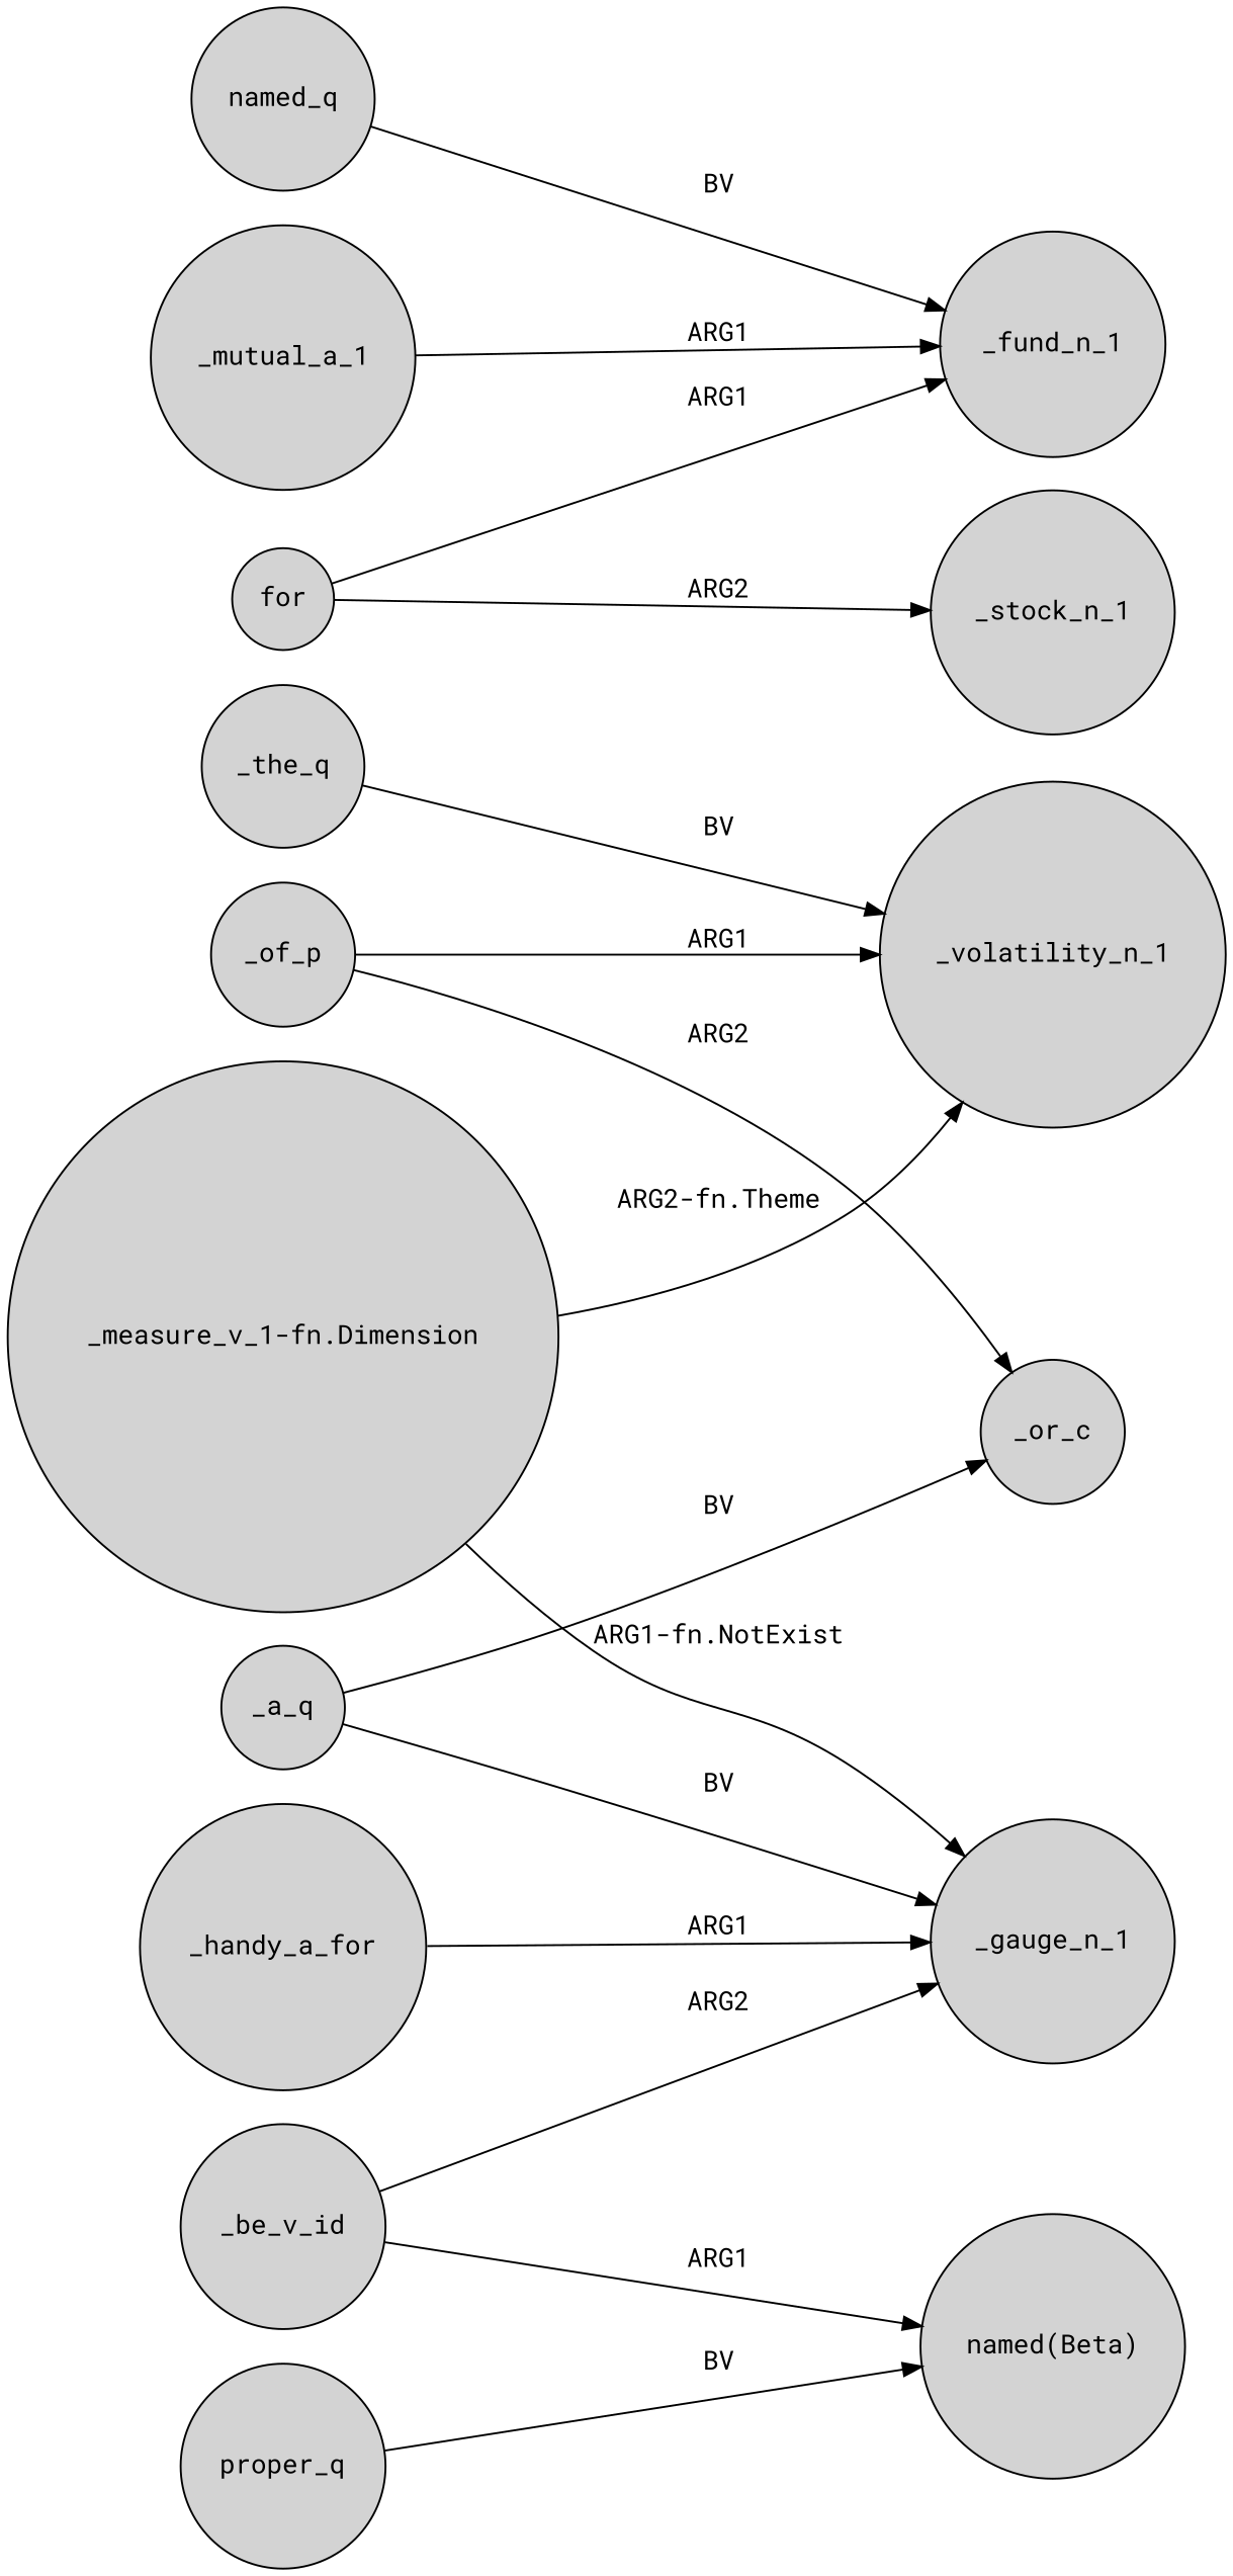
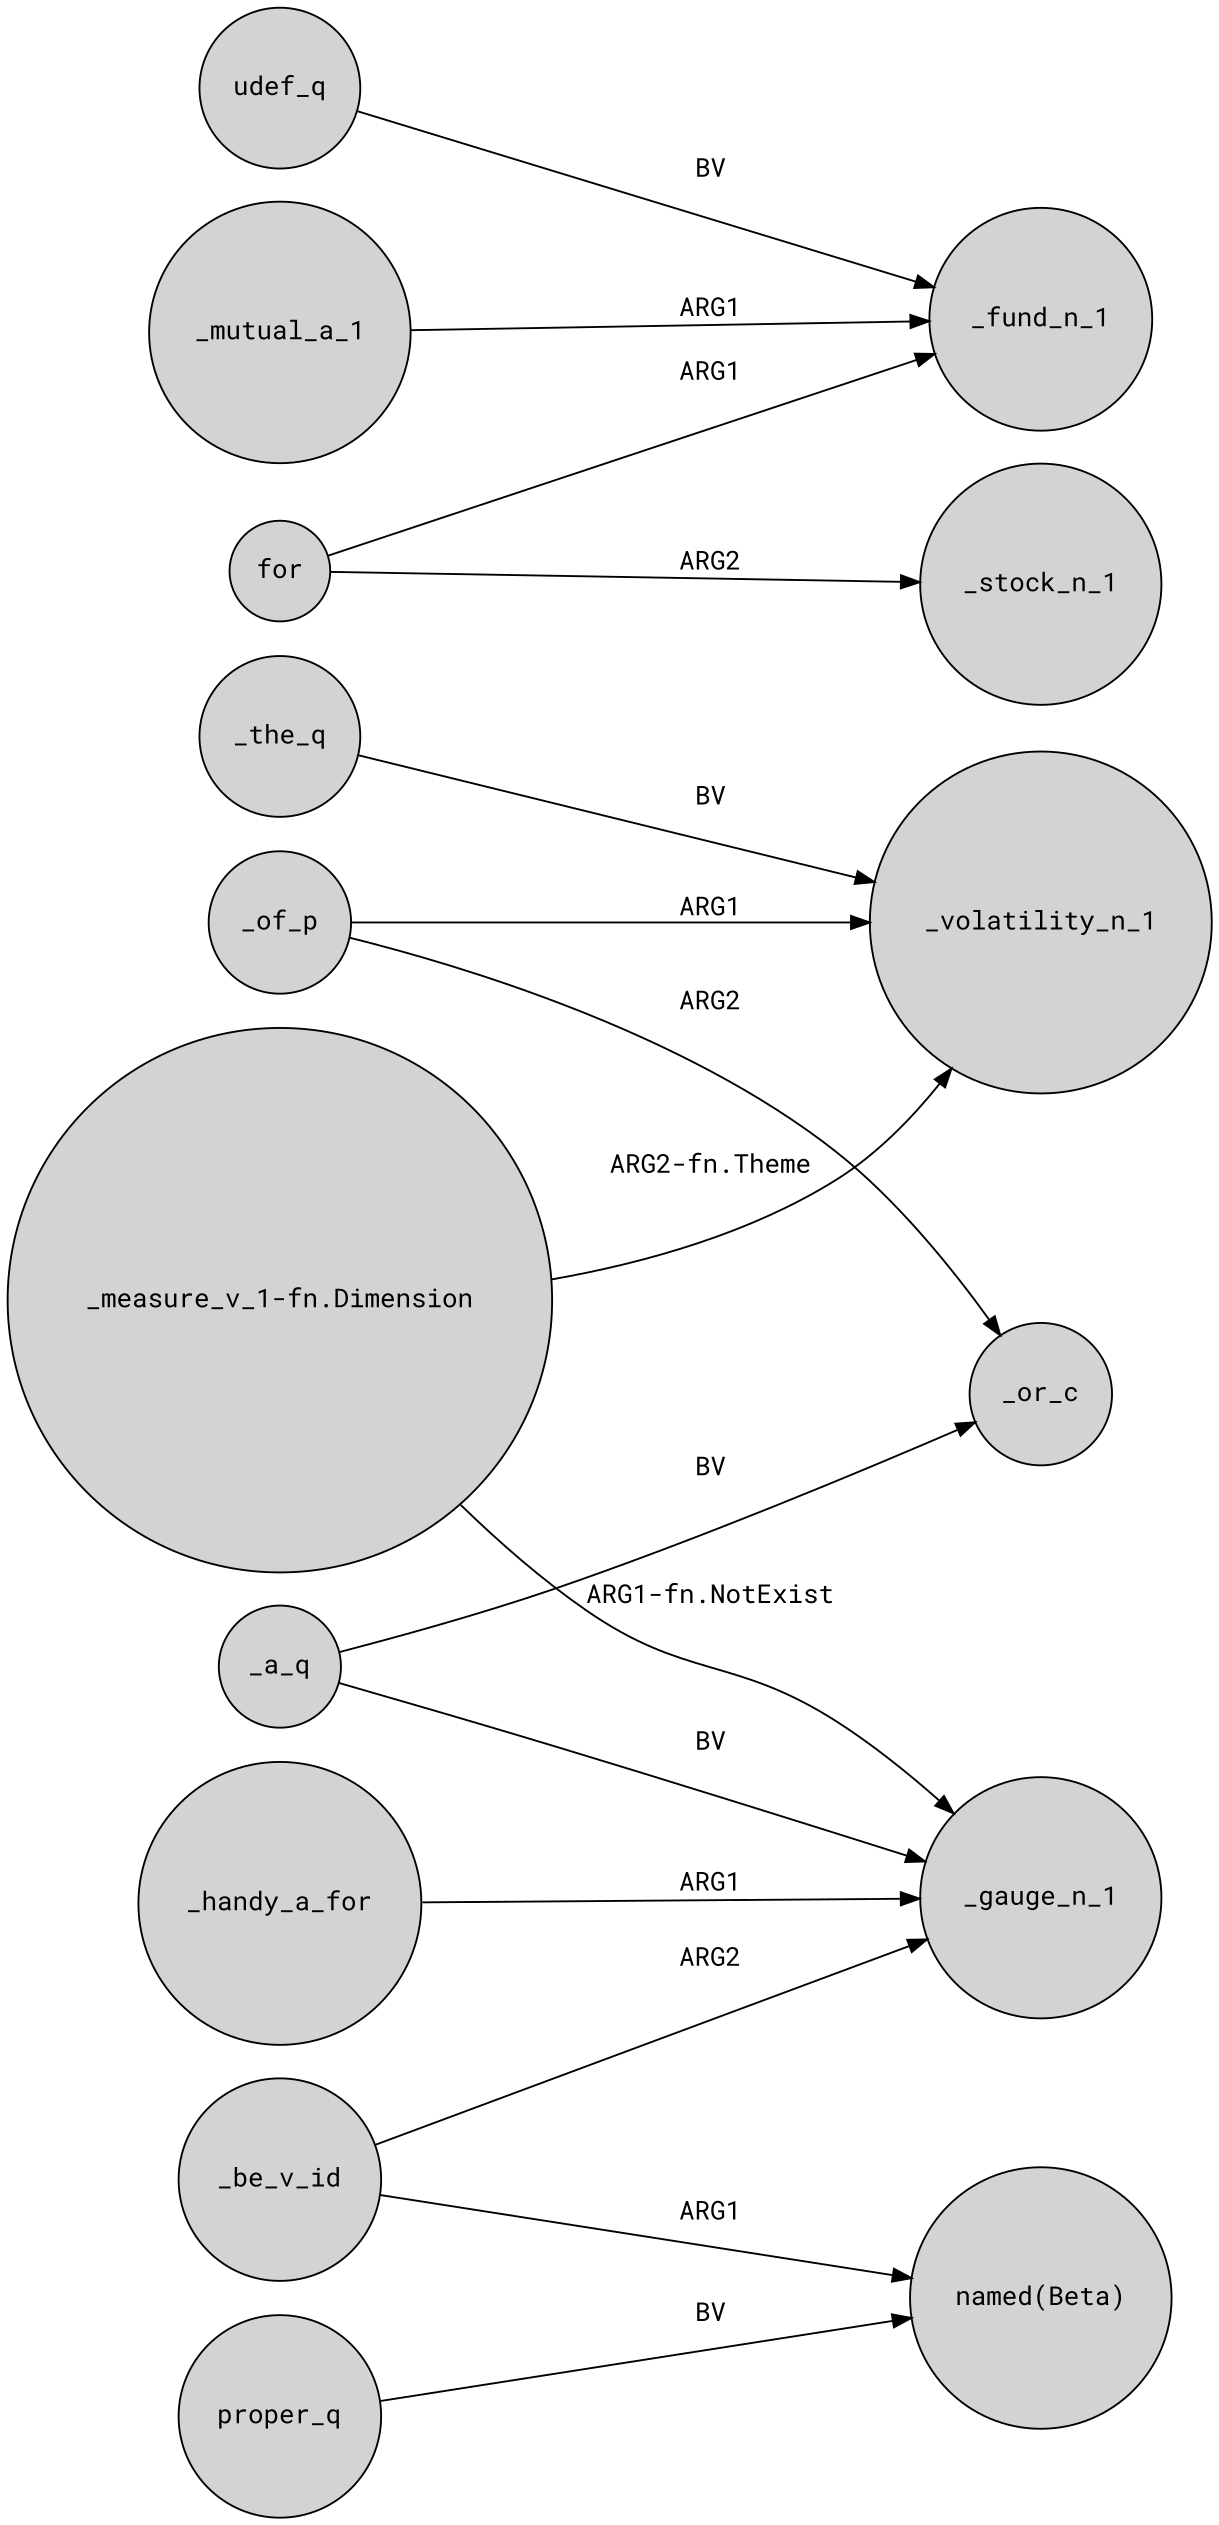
  digraph {
    fontname="Roboto Mono"
    rankdir=LR
    node [fontname="Roboto Mono" shape=circle style=filled]
    edge [fontname="Roboto Mono"]
    _of_p
    _volatility_n_1
    _or_c
    "_measure_v_1-fn.Dimension"
    _gauge_n_1
    _the_q
-   udef_q [label=named_q]
+   udef_q
    _fund_n_1
    _a_q
    proper_q
    "named(Beta)"
    _mutual_a_1
    _handy_a_for
    _be_v_id
    n15 [label=for]
    _stock_n_1
    _of_p -> _volatility_n_1 [label=ARG1]
    _of_p -> _or_c [label=ARG2]
    "_measure_v_1-fn.Dimension" -> _volatility_n_1 [label="ARG2-fn.Theme"]
    "_measure_v_1-fn.Dimension" -> _gauge_n_1 [label="ARG1-fn.NotExist"]
    _the_q -> _volatility_n_1 [label=BV]
    udef_q -> _fund_n_1 [label=BV]
    _a_q -> _or_c [label=BV]
    _a_q -> _gauge_n_1 [label=BV]
    proper_q -> "named(Beta)" [label=BV]
    _mutual_a_1 -> _fund_n_1 [label=ARG1]
    _handy_a_for -> _gauge_n_1 [label=ARG1]
    _be_v_id -> _gauge_n_1 [label=ARG2]
    _be_v_id -> "named(Beta)" [label=ARG1]
    n15 -> _fund_n_1 [label=ARG1]
    n15 -> _stock_n_1 [label=ARG2]
  }
